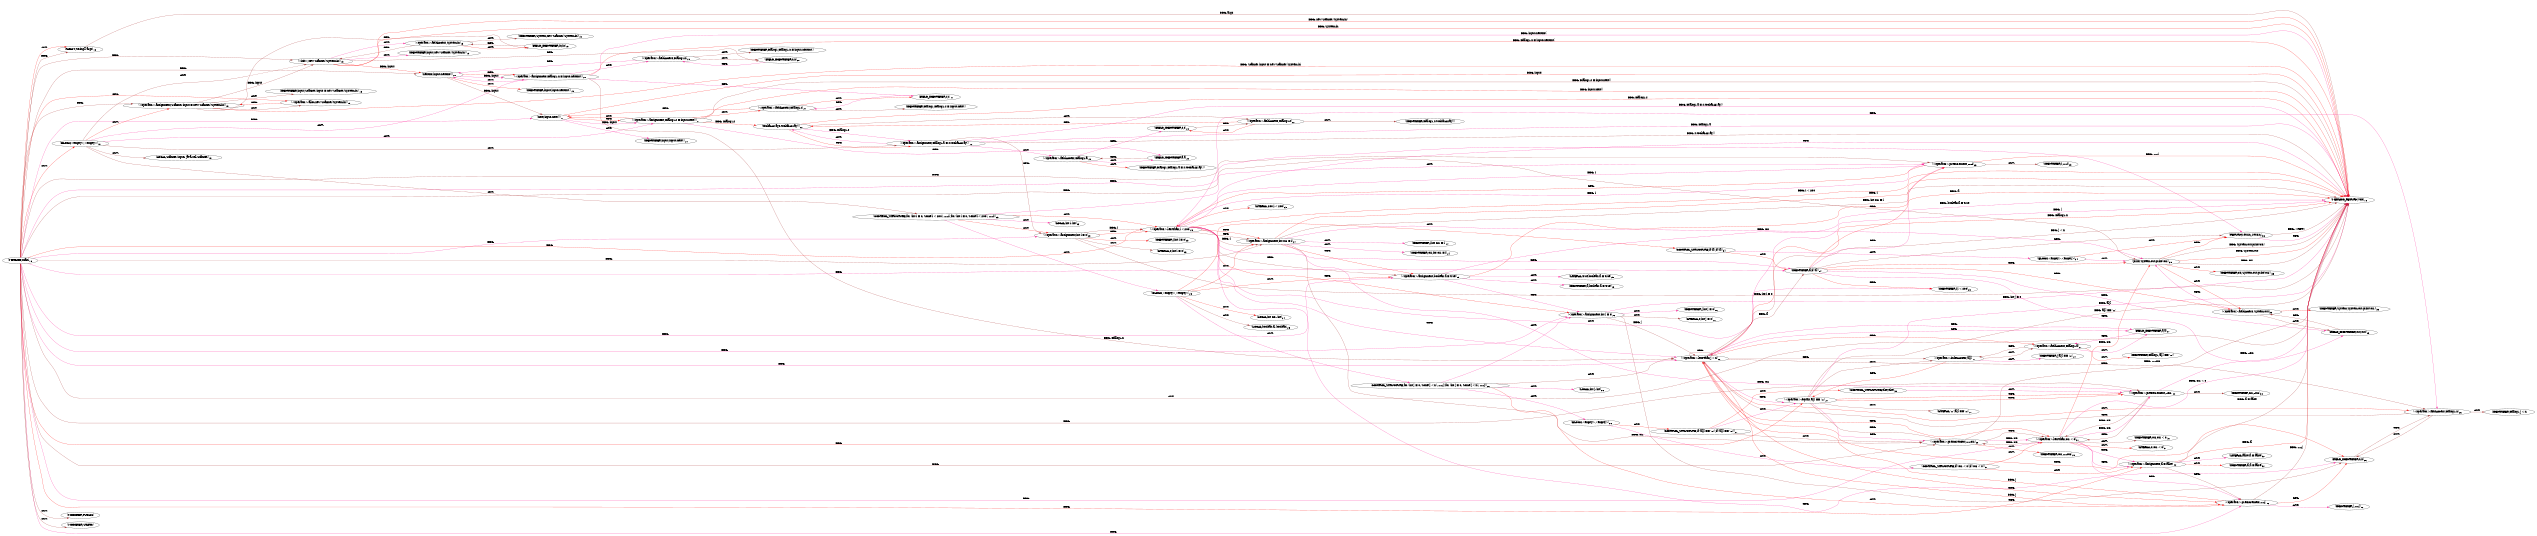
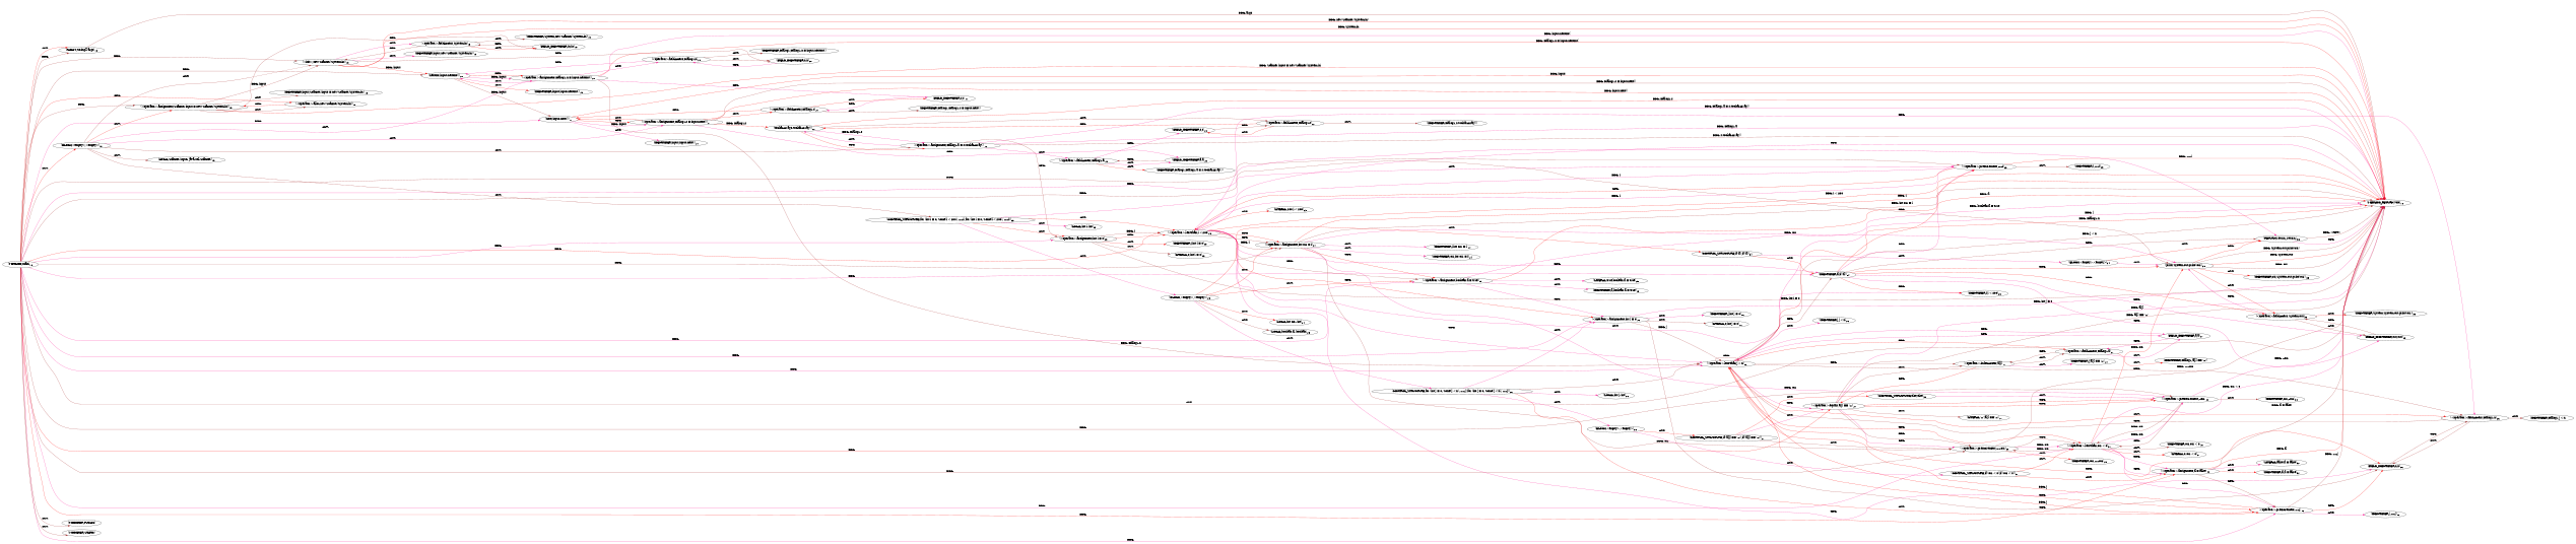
  digraph {
    rankdir=LR
    edge [color=deeppink]
    n1 [label=<(METHOD,main)<SUB>18</SUB>>]
    n2 [label=<(PARAM,String[] args)<SUB>18</SUB>>]
    n3 [label=<(BLOCK,&lt;empty&gt;,&lt;empty&gt;)<SUB>18</SUB>>]
    n4 [label=<(&lt;operator&gt;.assignment,Scanner input = new Scanner(System.in))<SUB>19</SUB>>]
    n5 [label=<(&lt;operator&gt;.alloc,new Scanner(System.in))<SUB>19</SUB>>]
    n6 [label=<(&lt;init&gt;,new Scanner(System.in))<SUB>19</SUB>>]
    n7 [label=<(nextInt,input.nextInt())<SUB>20</SUB>>]
    n8 [label=<(next,input.next())<SUB>21</SUB>>]
    n9 [label=<(&lt;operator&gt;.assignment,int i = 0)<SUB>23</SUB>>]
    n10 [label=<(&lt;operator&gt;.lessThan,i &lt; 200)<SUB>23</SUB>>]
    n11 [label=<(&lt;operator&gt;.preIncrement,++i)<SUB>23</SUB>>]
    n12 [label=<(&lt;operator&gt;.assignment,int cur = i)<SUB>24</SUB>>]
    n13 [label=<(&lt;operator&gt;.assignment,boolean fl = true)<SUB>25</SUB>>]
    n14 [label=<(&lt;operator&gt;.assignment,int j = 0)<SUB>26</SUB>>]
    n15 [label=<(&lt;operator&gt;.lessThan,j &lt; n)<SUB>26</SUB>>]
    n16 [label=<(&lt;operator&gt;.preIncrement,++j)<SUB>26</SUB>>]
    n17 [label=<(&lt;operator&gt;.equals,a[j] == '+')<SUB>27</SUB>>]
    n18 [label=<(&lt;operator&gt;.preIncrement,++cur)<SUB>28</SUB>>]
    n19 [label=<(&lt;operator&gt;.preDecrement,--cur)<SUB>30</SUB>>]
    n20 [label=<(&lt;operator&gt;.lessThan,cur &lt; 0)<SUB>31</SUB>>]
    n21 [label=<(&lt;operator&gt;.assignment,fl = false)<SUB>32</SUB>>]
    n22 [label=<(IDENTIFIER,fl,if (fl))<SUB>34</SUB>>]
    n23 [label=<(print,System.out.print(cur))<SUB>35</SUB>>]
    n24 [label=<(RETURN,return;,return;)<SUB>36</SUB>>]
    n25 [label=<(MODIFIER,PUBLIC)>]
    n26 [label=<(MODIFIER,STATIC)>]
    n27 [label=<(METHOD_RETURN,void)<SUB>18</SUB>>]
    n28 [label=<(LOCAL,Scanner input: java.util.Scanner)<SUB>19</SUB>>]
    n29 [label=<(&lt;operator&gt;.assignment,Dialog1.n = input.nextInt())<SUB>20</SUB>>]
    n30 [label=<(&lt;operator&gt;.assignment,Dialog1.s = input.next())<SUB>21</SUB>>]
    n31 [label=<(&lt;operator&gt;.assignment,Dialog1.a = s.toCharArray())<SUB>22</SUB>>]
    n32 [label=<(CONTROL_STRUCTURE,for (int i = 0; Some(i &lt; 200); ++i),for (int i = 0; Some(i &lt; 200); ++i))<SUB>23</SUB>>]
    n33 [label=<(IDENTIFIER,input,Scanner input = new Scanner(System.in))<SUB>19</SUB>>]
    n34 [label=<(FIELD_IDENTIFIER,in,in)<SUB>19</SUB>>]
    n35 [label=<(IDENTIFIER,input,new Scanner(System.in))<SUB>19</SUB>>]
    n36 [label=<(&lt;operator&gt;.fieldAccess,System.in)<SUB>19</SUB>>]
    n37 [label=<(FIELD_IDENTIFIER,n,n)<SUB>20</SUB>>]
    n38 [label=<(IDENTIFIER,input,input.nextInt())<SUB>20</SUB>>]
    n39 [label=<(IDENTIFIER,input,input.next())<SUB>21</SUB>>]
    n40 [label=<(IDENTIFIER,i,int i = 0)<SUB>23</SUB>>]
    n41 [label=<(LITERAL,0,int i = 0)<SUB>23</SUB>>]
    n42 [label=<(IDENTIFIER,i,i &lt; 200)<SUB>23</SUB>>]
    n43 [label=<(LITERAL,200,i &lt; 200)<SUB>23</SUB>>]
    n44 [label=<(&lt;operator&gt;.fieldAccess,Dialog1.n)<SUB>26</SUB>>]
    n45 [label=<(FIELD_IDENTIFIER,n,n)<SUB>26</SUB>>]
    n46 [label=<(IDENTIFIER,i,++i)<SUB>23</SUB>>]
    n47 [label=<(IDENTIFIER,cur,int cur = i)<SUB>24</SUB>>]
    n48 [label=<(IDENTIFIER,i,int cur = i)<SUB>24</SUB>>]
    n49 [label=<(IDENTIFIER,fl,boolean fl = true)<SUB>25</SUB>>]
    n50 [label=<(LITERAL,true,boolean fl = true)<SUB>25</SUB>>]
    n51 [label=<(IDENTIFIER,j,int j = 0)<SUB>26</SUB>>]
    n52 [label=<(LITERAL,0,int j = 0)<SUB>26</SUB>>]
+   n53 [label=<(IDENTIFIER,j,j &lt; n)<SUB>26</SUB>>]
    n54 [label=<(&lt;operator&gt;.indexAccess,a[j])<SUB>27</SUB>>]
    n55 [label=<(&lt;operator&gt;.fieldAccess,Dialog1.a)<SUB>27</SUB>>]
    n56 [label=<(FIELD_IDENTIFIER,a,a)<SUB>27</SUB>>]
    n57 [label=<(IDENTIFIER,j,++j)<SUB>26</SUB>>]
    n58 [label=<(LITERAL,'+',a[j] == '+')<SUB>27</SUB>>]
    n59 [label=<(IDENTIFIER,cur,++cur)<SUB>28</SUB>>]
    n60 [label=<(IDENTIFIER,cur,--cur)<SUB>30</SUB>>]
    n61 [label=<(IDENTIFIER,cur,cur &lt; 0)<SUB>31</SUB>>]
    n62 [label=<(LITERAL,0,cur &lt; 0)<SUB>31</SUB>>]
    n63 [label=<(IDENTIFIER,fl,fl = false)<SUB>32</SUB>>]
    n64 [label=<(LITERAL,false,fl = false)<SUB>32</SUB>>]
    n65 [label=<(&lt;operator&gt;.fieldAccess,System.out)<SUB>35</SUB>>]
    n66 [label=<(FIELD_IDENTIFIER,out,out)<SUB>35</SUB>>]
    n67 [label=<(IDENTIFIER,cur,System.out.print(cur))<SUB>35</SUB>>]
    n68 [label=<(&lt;operator&gt;.fieldAccess,Dialog1.n)<SUB>20</SUB>>]
    n69 [label=<(FIELD_IDENTIFIER,s,s)<SUB>21</SUB>>]
    n70 [label=<(&lt;operator&gt;.fieldAccess,Dialog1.s)<SUB>21</SUB>>]
    n71 [label=<(FIELD_IDENTIFIER,a,a)<SUB>22</SUB>>]
    n72 [label=<(toCharArray,s.toCharArray())<SUB>22</SUB>>]
    n73 [label=<(&lt;operator&gt;.fieldAccess,Dialog1.a)<SUB>22</SUB>>]
    n74 [label=<(LOCAL,int i: int)<SUB>23</SUB>>]
    n75 [label=<(BLOCK,&lt;empty&gt;,&lt;empty&gt;)<SUB>23</SUB>>]
    n76 [label=<(IDENTIFIER,System,new Scanner(System.in))<SUB>19</SUB>>]
    n77 [label=<(IDENTIFIER,Dialog1,Dialog1.n = input.nextInt())>]
    n78 [label=<(IDENTIFIER,Dialog1,Dialog1.s = input.next())>]
    n79 [label=<(&lt;operator&gt;.fieldAccess,Dialog1.s)<SUB>22</SUB>>]
    n80 [label=<(IDENTIFIER,Dialog1,Dialog1.a = s.toCharArray())>]
    n81 [label=<(FIELD_IDENTIFIER,s,s)<SUB>22</SUB>>]
    n82 [label=<(IDENTIFIER,Dialog1,s.toCharArray())>]
    n83 [label=<(LOCAL,int cur: int)<SUB>24</SUB>>]
    n84 [label=<(LOCAL,boolean fl: boolean)<SUB>25</SUB>>]
    n85 [label=<(CONTROL_STRUCTURE,for (int j = 0; Some(j &lt; n); ++j),for (int j = 0; Some(j &lt; n); ++j))<SUB>26</SUB>>]
    n86 [label=<(CONTROL_STRUCTURE,if (fl),if (fl))<SUB>34</SUB>>]
    n87 [label=<(IDENTIFIER,Dialog1,j &lt; n)>]
    n88 [label=<(LOCAL,int j: int)<SUB>26</SUB>>]
    n89 [label=<(BLOCK,&lt;empty&gt;,&lt;empty&gt;)<SUB>26</SUB>>]
    n90 [label=<(BLOCK,&lt;empty&gt;,&lt;empty&gt;)<SUB>34</SUB>>]
    n91 [label=<(CONTROL_STRUCTURE,if (a[j] == '+'),if (a[j] == '+'))<SUB>27</SUB>>]
    n92 [label=<(CONTROL_STRUCTURE,if (cur &lt; 0),if (cur &lt; 0))<SUB>31</SUB>>]
    n93 [label=<(IDENTIFIER,j,a[j] == '+')<SUB>27</SUB>>]
    n94 [label=<(IDENTIFIER,Dialog1,a[j] == '+')>]
    n95 [label=<(CONTROL_STRUCTURE,else,else)<SUB>30</SUB>>]
    n96 [label=<(IDENTIFIER,System,System.out.print(cur))<SUB>35</SUB>>]
    n1 -> n2 [color=red label="AST: "]
    n1 -> n2 [color=brown label="DDG: "]
    n1 -> n3 [color=red label="AST: "]
    n1 -> n4 [color=brown label="DDG: "]
    n1 -> n5 [color=red label="CFG: "]
    n1 -> n6 [color=brown label="DDG: "]
    n1 -> n7 [color=brown label="DDG: "]
    n1 -> n8 [label="DDG: "]
    n1 -> n9 [label="DDG: "]
    n1 -> n10 [color=red label="DDG: "]
    n1 -> n11 [color=brown label="DDG: "]
    n1 -> n12 [color=brown label="DDG: "]
    n1 -> n13 [label="DDG: "]
    n1 -> n14 [label="DDG: "]
    n1 -> n15 [label="DDG: "]
    n1 -> n16 [label="DDG: "]
    n1 -> n17 [color=red label="DDG: "]
    n1 -> n18 [color=brown label="DDG: "]
    n1 -> n19 [color=brown label="DDG: "]
    n1 -> n20 [label="DDG: "]
    n1 -> n21 [color=red label="DDG: "]
    n1 -> n22 [label="DDG: "]
    n1 -> n23 [color=brown label="DDG: "]
    n1 -> n24 [label="DDG: "]
    n1 -> n25 [color=brown label="AST: "]
    n1 -> n26 [color=brown label="AST: "]
    n1 -> n27 [color=brown label="AST: "]
    n2 -> n27 [color=brown label="DDG: args"]
    n3 -> n4 [color=red label="AST: "]
    n3 -> n6 [color=brown label="AST: "]
    n3 -> n28 [color=brown label="AST: "]
    n3 -> n29 [label="AST: "]
    n3 -> n30 [label="AST: "]
    n3 -> n31 [color=brown label="AST: "]
    n3 -> n32 [color=brown label="AST: "]
    n4 -> n5 [color=brown label="AST: "]
    n4 -> n6 [color=brown label="DDG: input"]
    n4 -> n27 [color=red label="DDG: Scanner input = new Scanner(System.in)"]
    n4 -> n33 [color=brown label="AST: "]
    n4 -> n34 [color=brown label="CFG: "]
    n5 -> n4 [color=red label="CFG: "]
    n6 -> n7 [color=red label="DDG: input"]
    n6 -> n27 [color=red label="DDG: System.in"]
    n6 -> n27 [color=red label="DDG: new Scanner(System.in)"]
    n6 -> n35 [label="AST: "]
    n6 -> n36 [label="AST: "]
    n6 -> n37 [color=brown label="CFG: "]
    n7 -> n8 [color=brown label="DDG: input"]
    n7 -> n29 [color=red label="CFG: "]
    n7 -> n29 [label="DDG: input"]
    n7 -> n38 [color=red label="AST: "]
    n8 -> n27 [color=red label="DDG: input"]
    n8 -> n30 [color=red label="CFG: "]
    n8 -> n30 [label="DDG: input"]
    n8 -> n39 [label="AST: "]
    n9 -> n10 [color=red label="CFG: "]
    n9 -> n10 [color=brown label="DDG: i"]
    n9 -> n27 [color=brown label="DDG: int i = 0"]
    n9 -> n40 [color=red label="AST: "]
    n9 -> n41 [color=brown label="AST: "]
    n10 -> n11 [label="DDG: i"]
    n10 -> n12 [color=brown label="CFG: "]
    n10 -> n12 [color=brown label="DDG: i"]
    n10 -> n12 [color=red label="CDG: "]
    n10 -> n13 [color=brown label="CDG: "]
    n10 -> n14 [color=red label="CDG: "]
    n10 -> n15 [label="CDG: "]
    n10 -> n22 [label="CDG: "]
    n10 -> n27 [label="CFG: "]
    n10 -> n27 [color=red label="DDG: i &lt; 200"]
    n10 -> n42 [label="AST: "]
    n10 -> n43 [color=red label="AST: "]
    n10 -> n44 [label="CDG: "]
    n10 -> n45 [label="CDG: "]
    n11 -> n10 [color=red label="CFG: "]
    n11 -> n10 [label="DDG: i"]
    n11 -> n27 [color=red label="DDG: ++i"]
    n11 -> n46 [color=brown label="AST: "]
    n12 -> n13 [color=red label="CFG: "]
    n12 -> n18 [color=brown label="DDG: cur"]
    n12 -> n19 [label="DDG: cur"]
    n12 -> n23 [label="DDG: cur"]
    n12 -> n27 [color=red label="DDG: i"]
    n12 -> n27 [color=brown label="DDG: int cur = i"]
    n12 -> n47 [label="AST: "]
    n12 -> n48 [label="AST: "]
    n13 -> n14 [label="CFG: "]
    n13 -> n27 [color=red label="DDG: fl"]
    n13 -> n27 [label="DDG: boolean fl = true"]
    n13 -> n49 [label="AST: "]
    n13 -> n50 [label="AST: "]
    n14 -> n15 [color=brown label="DDG: j"]
    n14 -> n27 [label="DDG: int j = 0"]
    n14 -> n45 [color=brown label="CFG: "]
    n14 -> n51 [label="AST: "]
    n14 -> n52 [color=brown label="AST: "]
    n15 -> n15 [color=brown label="CDG: "]
    n15 -> n16 [color=red label="DDG: j"]
    n15 -> n16 [color=red label="CDG: "]
    n15 -> n17 [label="CDG: "]
    n15 -> n20 [color=red label="CDG: "]
-   n15 -> n22 [color=brown label="DDG: fl"]
+   n15 -> n22 [color=brown label="CFG: "]
    n15 -> n27 [label="DDG: j"]
    n15 -> n27 [color=red label="DDG: Dialog1.n"]
    n15 -> n27 [color=brown label="DDG: j &lt; n"]
    n15 -> n44 [color=red label="AST: "]
    n15 -> n44 [color=brown label="CDG: "]
    n15 -> n45 [color=red label="CDG: "]
+   n15 -> n53 [label="AST: "]
    n15 -> n54 [color=brown label="CDG: "]
    n15 -> n55 [color=red label="CDG: "]
    n15 -> n56 [label="CFG: "]
    n15 -> n56 [label="CDG: "]
    n16 -> n15 [color=red label="DDG: j"]
    n16 -> n27 [color=brown label="DDG: ++j"]
    n16 -> n45 [color=red label="CFG: "]
    n16 -> n57 [label="AST: "]
    n17 -> n18 [label="CFG: "]
    n17 -> n18 [color=brown label="CDG: "]
    n17 -> n19 [color=red label="CFG: "]
    n17 -> n19 [color=red label="CDG: "]
    n17 -> n27 [label="DDG: a[j]"]
    n17 -> n27 [color=brown label="DDG: a[j] == '+'"]
    n17 -> n54 [color=brown label="AST: "]
    n17 -> n58 [color=brown label="AST: "]
    n18 -> n20 [color=brown label="CFG: "]
    n18 -> n20 [label="DDG: cur"]
    n18 -> n27 [color=brown label="DDG: ++cur"]
    n18 -> n59 [color=red label="AST: "]
    n19 -> n20 [color=brown label="CFG: "]
    n19 -> n20 [color=brown label="DDG: cur"]
    n19 -> n27 [label="DDG: --cur"]
    n19 -> n60 [color=brown label="AST: "]
    n20 -> n16 [label="CFG: "]
    n20 -> n18 [color=brown label="DDG: cur"]
    n20 -> n19 [label="DDG: cur"]
    n20 -> n21 [label="CFG: "]
    n20 -> n21 [label="CDG: "]
    n20 -> n23 [color=red label="DDG: cur"]
    n20 -> n27 [label="DDG: cur &lt; 0"]
    n20 -> n61 [color=brown label="AST: "]
    n20 -> n62 [color=red label="AST: "]
    n21 -> n16 [color=brown label="CFG: "]
    n21 -> n27 [color=red label="DDG: fl"]
    n21 -> n27 [color=brown label="DDG: fl = false"]
    n21 -> n63 [color=red label="AST: "]
    n21 -> n64 [label="AST: "]
    n22 -> n11 [label="CFG: "]
    n22 -> n11 [color=red label="CDG: "]
    n22 -> n23 [color=red label="CDG: "]
    n22 -> n24 [color=brown label="CDG: "]
    n22 -> n42 [color=red label="CDG: "]
    n22 -> n65 [color=red label="CDG: "]
    n22 -> n66 [label="CFG: "]
    n22 -> n66 [label="CDG: "]
    n23 -> n24 [color=red label="CFG: "]
    n23 -> n27 [color=red label="DDG: System.out"]
    n23 -> n27 [color=brown label="DDG: cur"]
    n23 -> n27 [color=brown label="DDG: System.out.print(cur)"]
    n23 -> n65 [color=red label="AST: "]
    n23 -> n67 [color=red label="AST: "]
    n24 -> n27 [label="CFG: "]
    n24 -> n27 [color=brown label="DDG: &lt;RET&gt;"]
    n29 -> n7 [label="AST: "]
    n29 -> n15 [color=brown label="DDG: Dialog1.n"]
    n29 -> n27 [label="DDG: input.nextInt()"]
    n29 -> n27 [color=red label="DDG: Dialog1.n = input.nextInt()"]
    n29 -> n68 [label="AST: "]
    n29 -> n69 [label="CFG: "]
    n30 -> n8 [color=red label="AST: "]
    n30 -> n27 [color=red label="DDG: input.next()"]
    n30 -> n27 [color=brown label="DDG: Dialog1.s = input.next()"]
    n30 -> n70 [color=red label="AST: "]
    n30 -> n71 [label="CFG: "]
    n30 -> n72 [color=red label="DDG: Dialog1.s"]
    n31 -> n9 [color=brown label="CFG: "]
    n31 -> n27 [label="DDG: Dialog1.a"]
    n31 -> n27 [color=brown label="DDG: s.toCharArray()"]
    n31 -> n27 [label="DDG: Dialog1.a = s.toCharArray()"]
    n31 -> n72 [label="AST: "]
    n31 -> n73 [label="AST: "]
    n32 -> n9 [color=red label="AST: "]
    n32 -> n10 [color=red label="AST: "]
    n32 -> n11 [label="AST: "]
    n32 -> n74 [label="AST: "]
    n32 -> n75 [label="AST: "]
    n34 -> n36 [color=brown label="CFG: "]
    n36 -> n6 [color=brown label="CFG: "]
    n36 -> n34 [color=red label="AST: "]
    n36 -> n76 [color=brown label="AST: "]
    n37 -> n68 [label="CFG: "]
    n44 -> n15 [color=brown label="CFG: "]
    n44 -> n45 [color=brown label="AST: "]
    n44 -> n87 [color=brown label="AST: "]
    n45 -> n44 [color=brown label="CFG: "]
    n54 -> n17 [color=red label="CFG: "]
    n54 -> n55 [color=brown label="AST: "]
    n54 -> n93 [label="AST: "]
    n55 -> n54 [color=brown label="CFG: "]
    n55 -> n56 [label="AST: "]
    n55 -> n94 [color=red label="AST: "]
    n56 -> n55 [label="CFG: "]
    n65 -> n23 [label="CFG: "]
    n65 -> n66 [color=brown label="AST: "]
    n65 -> n96 [color=red label="AST: "]
    n66 -> n65 [color=brown label="CFG: "]
    n68 -> n7 [label="CFG: "]
    n68 -> n37 [color=brown label="AST: "]
    n68 -> n77 [color=brown label="AST: "]
    n69 -> n70 [label="CFG: "]
    n70 -> n8 [color=red label="CFG: "]
    n70 -> n69 [color=red label="AST: "]
    n70 -> n78 [color=brown label="AST: "]
    n71 -> n73 [color=brown label="CFG: "]
    n72 -> n27 [color=red label="DDG: Dialog1.s"]
    n72 -> n31 [color=red label="CFG: "]
    n72 -> n31 [label="DDG: Dialog1.s"]
    n72 -> n79 [color=brown label="AST: "]
    n73 -> n71 [label="AST: "]
    n73 -> n80 [color=red label="AST: "]
    n73 -> n81 [label="CFG: "]
    n75 -> n12 [color=red label="AST: "]
    n75 -> n13 [color=red label="AST: "]
    n75 -> n83 [color=red label="AST: "]
    n75 -> n84 [color=brown label="AST: "]
    n75 -> n85 [label="AST: "]
    n75 -> n86 [color=red label="AST: "]
    n79 -> n72 [color=red label="CFG: "]
    n79 -> n81 [color=red label="AST: "]
    n79 -> n82 [color=brown label="AST: "]
    n81 -> n79 [color=brown label="CFG: "]
    n85 -> n14 [label="AST: "]
    n85 -> n15 [color=brown label="AST: "]
    n85 -> n16 [color=red label="AST: "]
    n85 -> n88 [label="AST: "]
    n85 -> n89 [label="AST: "]
    n86 -> n22 [color=red label="AST: "]
    n86 -> n90 [label="AST: "]
    n89 -> n91 [color=red label="AST: "]
    n89 -> n92 [label="AST: "]
    n90 -> n23 [label="AST: "]
    n90 -> n24 [color=red label="AST: "]
    n91 -> n17 [label="AST: "]
    n91 -> n18 [color=brown label="AST: "]
    n91 -> n95 [color=red label="AST: "]
    n92 -> n20 [color=red label="AST: "]
    n92 -> n21 [color=red label="AST: "]
    n95 -> n19 [label="AST: "]
  }
